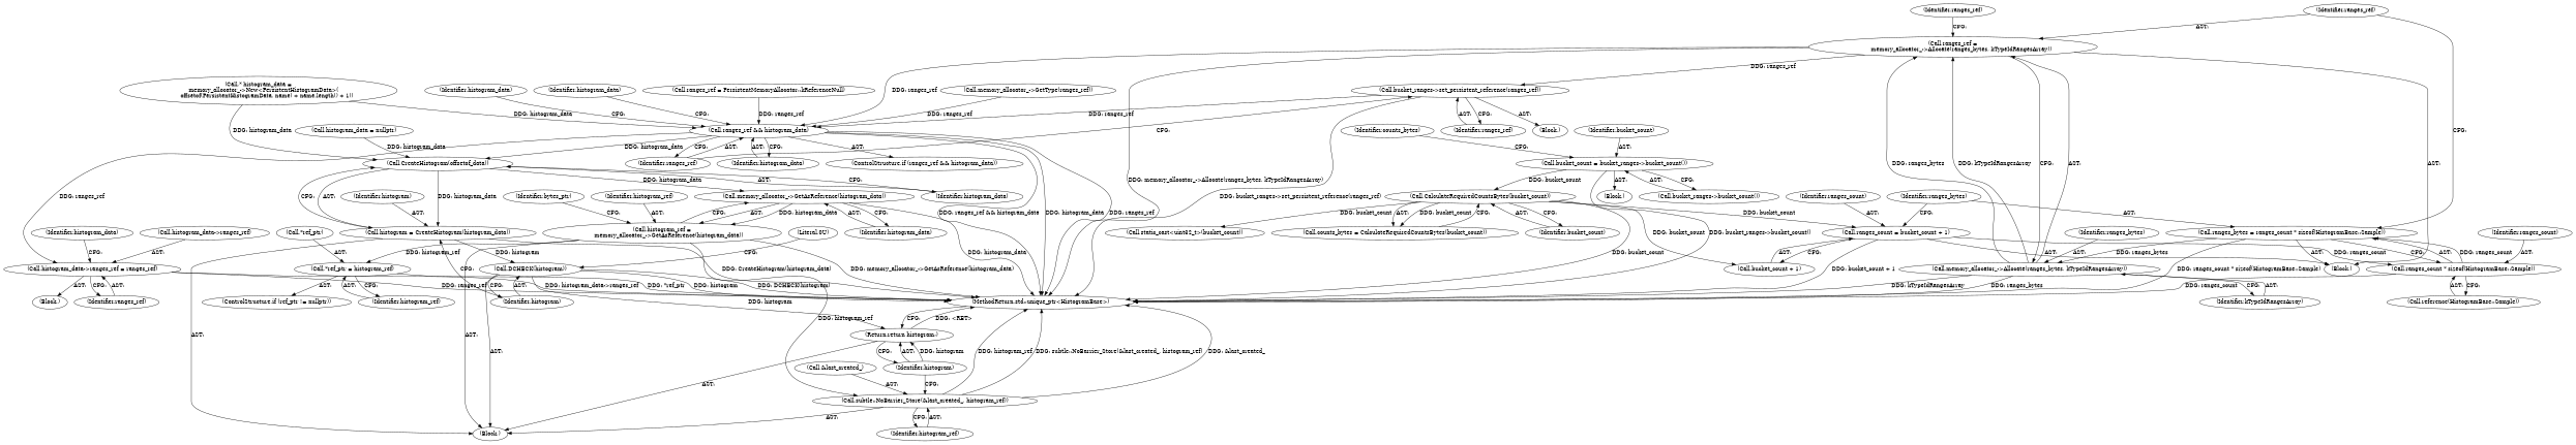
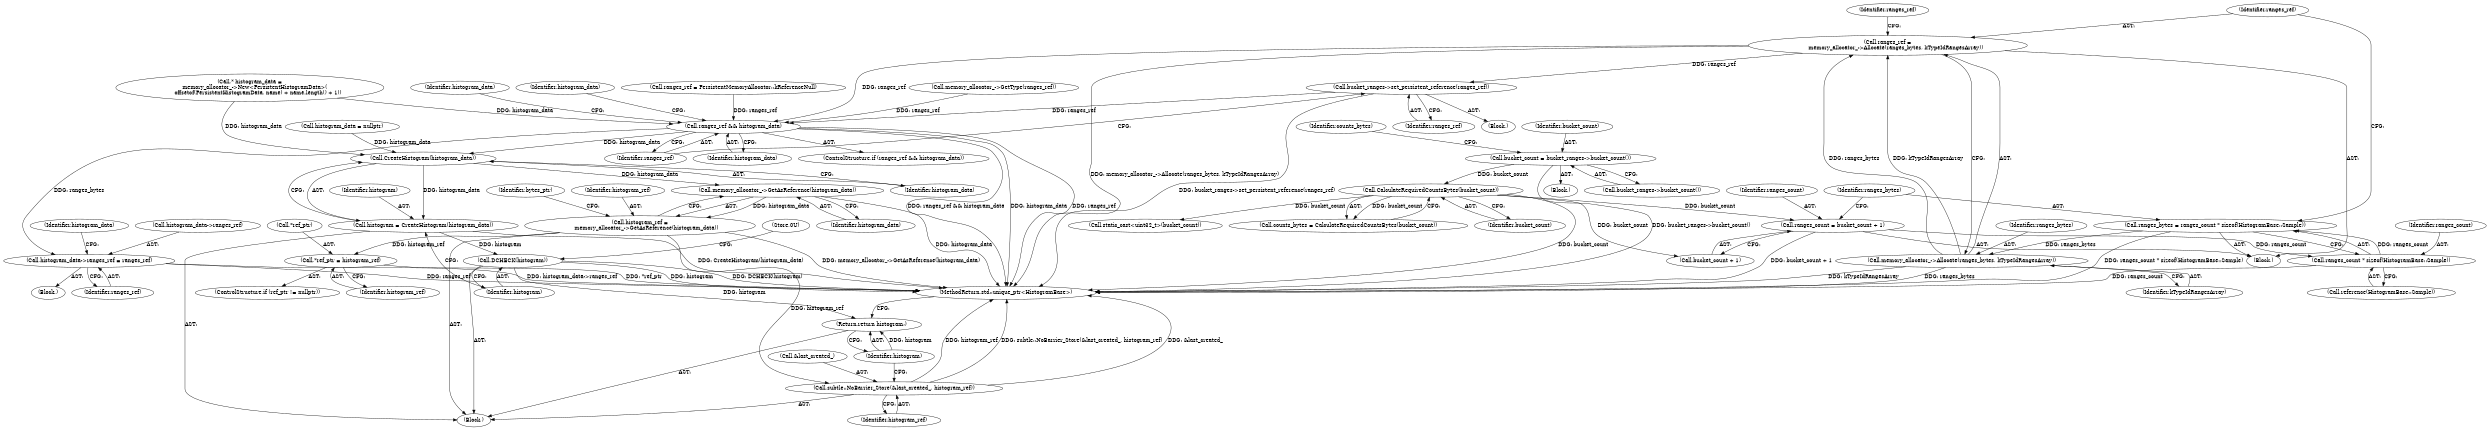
  digraph {
    n1 [label="(Call,ranges_ref =\n          memory_allocator_->Allocate(ranges_bytes, kTypeIdRangesArray))"]
    n2 [label="(Call,memory_allocator_->Allocate(ranges_bytes, kTypeIdRangesArray))"]
    n3 [label="(Call,bucket_ranges->set_persistent_reference(ranges_ref))"]
    n4 [label="(Call,ranges_ref && histogram_data)"]
    n5 [label="(MethodReturn,std::unique_ptr<HistogramBase>)"]
    n6 [label="(Block,)"]
    n7 [label="(Identifier,kTypeIdRangesArray)"]
    n8 [label="(Identifier,ranges_ref)"]
    n9 [label="(Block,)"]
    n10 [label="(Call,histogram_data->ranges_ref = ranges_ref)"]
-   n11 [label="(Call,CreateHistogram(offsetof_data))"]
+   n11 [label="(Call,CreateHistogram(histogram_data))"]
    n12 [label="(ControlStructure,if (ranges_ref && histogram_data))"]
    n13 [label="(Identifier,histogram_data)"]
    n14 [label="(Identifier,ranges_ref)"]
    n15 [label="(Return,return histogram;)"]
    n16 [label="(Call,ranges_bytes = ranges_count * sizeof(HistogramBase::Sample))"]
    n17 [label="(Call,ranges_count * sizeof(HistogramBase::Sample))"]
    n18 [label="(Call,reference(HistogramBase::Sample))"]
    n19 [label="(Call,ranges_count = bucket_count + 1)"]
    n20 [label="(Call,bucket_count + 1)"]
    n21 [label="(Call,CalculateRequiredCountsBytes(bucket_count))"]
    n22 [label="(Identifier,bucket_count)"]
    n23 [label="(Call,static_cast<uint32_t>(bucket_count))"]
    n24 [label="(Call,counts_bytes = CalculateRequiredCountsBytes(bucket_count))"]
    n25 [label="(Call,bucket_count = bucket_ranges->bucket_count())"]
    n26 [label="(Call,bucket_ranges->bucket_count())"]
    n27 [label="(Block,)"]
    n28 [label="(Block,)"]
    n29 [label="(Identifier,ranges_ref)"]
    n30 [label="(Call,histogram = CreateHistogram(histogram_data))"]
    n31 [label="(Call,memory_allocator_->GetAsReference(histogram_data))"]
    n32 [label="(Identifier,histogram_data)"]
    n33 [label="(Call,DCHECK(histogram))"]
    n34 [label="(Block,)"]
    n35 [label="(Call,histogram_ref =\n        memory_allocator_->GetAsReference(histogram_data))"]
    n36 [label="(Identifier,histogram_data)"]
    n37 [label="(Identifier,histogram)"]
    n38 [label="(Identifier,histogram)"]
    n39 [label="(Call,subtle::NoBarrier_Store(&last_created_, histogram_ref))"]
    n40 [label="(Call,*ref_ptr = histogram_ref)"]
    n41 [label="(ControlStructure,if (ref_ptr != nullptr))"]
    n42 [label="(Identifier,histogram_ref)"]
    n43 [label="(Identifier,histogram_ref)"]
    n44 [label="(Identifier,histogram_data)"]
    n45 [label="(Call,histogram_data = nullptr)"]
    n46 [label="(Identifier,ranges_bytes)"]
    n47 [label="(Identifier,histogram_data)"]
    n48 [label="(Call,&last_created_)"]
    n49 [label="(Call,histogram_data->ranges_ref)"]
    n50 [label="(Identifier,ranges_ref)"]
    n51 [label="(Call,memory_allocator_->GetType(ranges_ref))"]
    n52 [label="(Identifier,histogram)"]
    n53 [label="(Call,* histogram_data =\n      memory_allocator_->New<PersistentHistogramData>(\n          offsetof(PersistentHistogramData, name) + name.length() + 1))"]
    n54 [label="(Identifier,counts_bytes)"]
    n55 [label="(Identifier,histogram_data)"]
    n56 [label="(Identifier,ranges_ref)"]
-   n57 [label="(Literal,0U)"]
+   n57 [label="(Store,0U)"]
    n58 [label="(Call,ranges_ref = PersistentMemoryAllocator::kReferenceNull)"]
    n59 [label="(Identifier,ranges_count)"]
    n60 [label="(Call,*ref_ptr)"]
    n61 [label="(Identifier,histogram_ref)"]
    n62 [label="(Identifier,ranges_count)"]
    n63 [label="(Identifier,bucket_count)"]
    n64 [label="(Identifier,bytes_ptr)"]
    n65 [label="(Identifier,ranges_bytes)"]
    n1 -> n2 [label="CFG: "]
    n1 -> n3 [label="DDG: ranges_ref"]
    n1 -> n4 [label="DDG: ranges_ref"]
    n1 -> n5 [label="DDG: memory_allocator_->Allocate(ranges_bytes, kTypeIdRangesArray)"]
    n1 -> n6 [label="AST: "]
    n2 -> n1 [label="AST: "]
    n2 -> n1 [label="DDG: ranges_bytes"]
    n2 -> n1 [label="DDG: kTypeIdRangesArray"]
    n2 -> n5 [label="DDG: kTypeIdRangesArray"]
    n2 -> n5 [label="DDG: ranges_bytes"]
    n2 -> n7 [label="CFG: "]
    n3 -> n4 [label="DDG: ranges_ref"]
    n3 -> n5 [label="DDG: bucket_ranges->set_persistent_reference(ranges_ref)"]
    n3 -> n8 [label="CFG: "]
    n3 -> n9 [label="AST: "]
    n4 -> n5 [label="DDG: ranges_ref && histogram_data"]
    n4 -> n5 [label="DDG: histogram_data"]
    n4 -> n5 [label="DDG: ranges_ref"]
-   n4 -> n10 [label="DDG: ranges_ref"]
+   n4 -> n10 [label="DDG: ranges_bytes"]
    n4 -> n11 [label="DDG: histogram_data"]
    n4 -> n12 [label="AST: "]
    n4 -> n13 [label="CFG: "]
    n4 -> n14 [label="CFG: "]
    n5 -> n15 [label="CFG: "]
    n7 -> n2 [label="AST: "]
    n8 -> n3 [label="AST: "]
    n10 -> n5 [label="DDG: ranges_ref"]
    n10 -> n5 [label="DDG: histogram_data->ranges_ref"]
    n10 -> n28 [label="AST: "]
    n10 -> n29 [label="CFG: "]
    n11 -> n30 [label="AST: "]
    n11 -> n30 [label="DDG: histogram_data"]
    n11 -> n31 [label="DDG: histogram_data"]
    n11 -> n32 [label="CFG: "]
    n13 -> n4 [label="AST: "]
    n14 -> n3 [label="CFG: "]
    n14 -> n4 [label="AST: "]
-   n15 -> n5 [label="DDG: <RET>"]
    n15 -> n34 [label="AST: "]
    n15 -> n38 [label="CFG: "]
    n16 -> n2 [label="DDG: ranges_bytes"]
    n16 -> n5 [label="DDG: ranges_count * sizeof(HistogramBase::Sample)"]
    n16 -> n6 [label="AST: "]
    n16 -> n17 [label="CFG: "]
    n17 -> n5 [label="DDG: ranges_count"]
    n17 -> n16 [label="AST: "]
    n17 -> n16 [label="DDG: ranges_count"]
    n17 -> n18 [label="CFG: "]
    n18 -> n17 [label="AST: "]
    n19 -> n5 [label="DDG: bucket_count + 1"]
    n19 -> n6 [label="AST: "]
    n19 -> n17 [label="DDG: ranges_count"]
    n19 -> n20 [label="CFG: "]
    n20 -> n19 [label="AST: "]
    n21 -> n5 [label="DDG: bucket_count"]
    n21 -> n19 [label="DDG: bucket_count"]
    n21 -> n20 [label="DDG: bucket_count"]
    n21 -> n22 [label="CFG: "]
    n21 -> n23 [label="DDG: bucket_count"]
    n21 -> n24 [label="AST: "]
    n21 -> n24 [label="DDG: bucket_count"]
    n22 -> n21 [label="AST: "]
    n24 -> n21 [label="CFG: "]
    n25 -> n5 [label="DDG: bucket_ranges->bucket_count()"]
    n25 -> n21 [label="DDG: bucket_count"]
    n25 -> n26 [label="CFG: "]
    n25 -> n27 [label="AST: "]
    n26 -> n25 [label="AST: "]
    n29 -> n10 [label="AST: "]
    n30 -> n5 [label="DDG: CreateHistogram(histogram_data)"]
    n30 -> n11 [label="CFG: "]
    n30 -> n33 [label="DDG: histogram"]
    n30 -> n34 [label="AST: "]
    n31 -> n5 [label="DDG: histogram_data"]
    n31 -> n35 [label="AST: "]
    n31 -> n35 [label="DDG: histogram_data"]
    n31 -> n36 [label="CFG: "]
    n32 -> n11 [label="AST: "]
    n33 -> n5 [label="DDG: DCHECK(histogram)"]
    n33 -> n5 [label="DDG: histogram"]
    n33 -> n15 [label="DDG: histogram"]
    n33 -> n34 [label="AST: "]
    n33 -> n37 [label="CFG: "]
    n35 -> n5 [label="DDG: memory_allocator_->GetAsReference(histogram_data)"]
    n35 -> n31 [label="CFG: "]
    n35 -> n34 [label="AST: "]
    n35 -> n39 [label="DDG: histogram_ref"]
    n35 -> n40 [label="DDG: histogram_ref"]
    n36 -> n31 [label="AST: "]
    n37 -> n30 [label="CFG: "]
    n37 -> n33 [label="AST: "]
    n38 -> n15 [label="AST: "]
    n38 -> n15 [label="DDG: histogram"]
    n38 -> n39 [label="CFG: "]
    n39 -> n5 [label="DDG: histogram_ref"]
    n39 -> n5 [label="DDG: subtle::NoBarrier_Store(&last_created_, histogram_ref)"]
    n39 -> n5 [label="DDG: &last_created_"]
    n39 -> n34 [label="AST: "]
    n39 -> n43 [label="CFG: "]
    n40 -> n5 [label="DDG: *ref_ptr"]
    n40 -> n41 [label="AST: "]
    n40 -> n42 [label="CFG: "]
    n42 -> n40 [label="AST: "]
    n43 -> n39 [label="AST: "]
    n44 -> n10 [label="CFG: "]
    n45 -> n11 [label="DDG: histogram_data"]
    n46 -> n16 [label="AST: "]
    n46 -> n19 [label="CFG: "]
    n47 -> n4 [label="CFG: "]
    n48 -> n39 [label="AST: "]
    n49 -> n10 [label="AST: "]
    n50 -> n1 [label="AST: "]
    n50 -> n16 [label="CFG: "]
    n51 -> n4 [label="DDG: ranges_ref"]
    n52 -> n30 [label="AST: "]
    n53 -> n4 [label="DDG: histogram_data"]
    n53 -> n11 [label="DDG: histogram_data"]
    n54 -> n25 [label="CFG: "]
    n55 -> n4 [label="CFG: "]
    n56 -> n1 [label="CFG: "]
    n57 -> n33 [label="CFG: "]
    n58 -> n4 [label="DDG: ranges_ref"]
    n59 -> n17 [label="AST: "]
    n60 -> n40 [label="AST: "]
    n61 -> n35 [label="AST: "]
    n62 -> n19 [label="AST: "]
    n63 -> n25 [label="AST: "]
    n64 -> n35 [label="CFG: "]
    n65 -> n2 [label="AST: "]
  }
